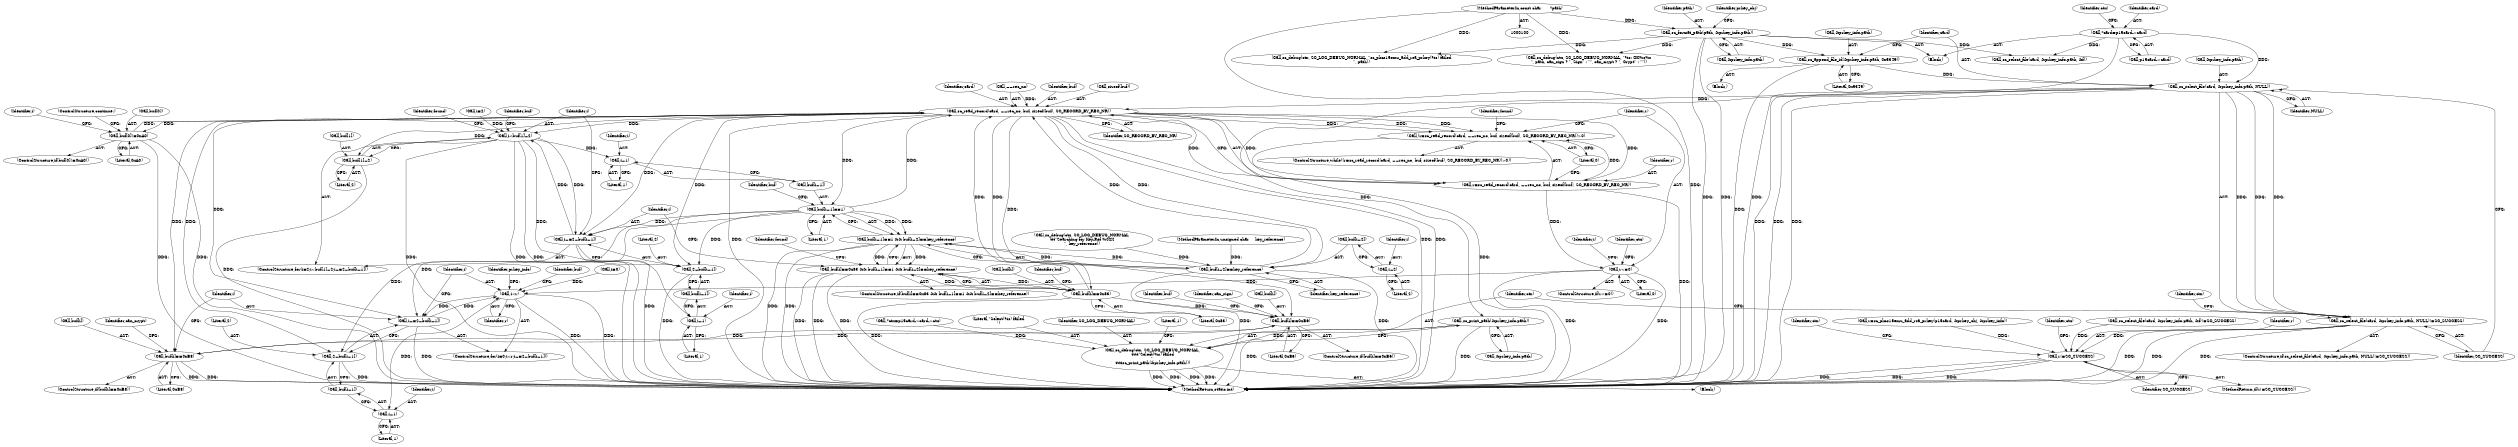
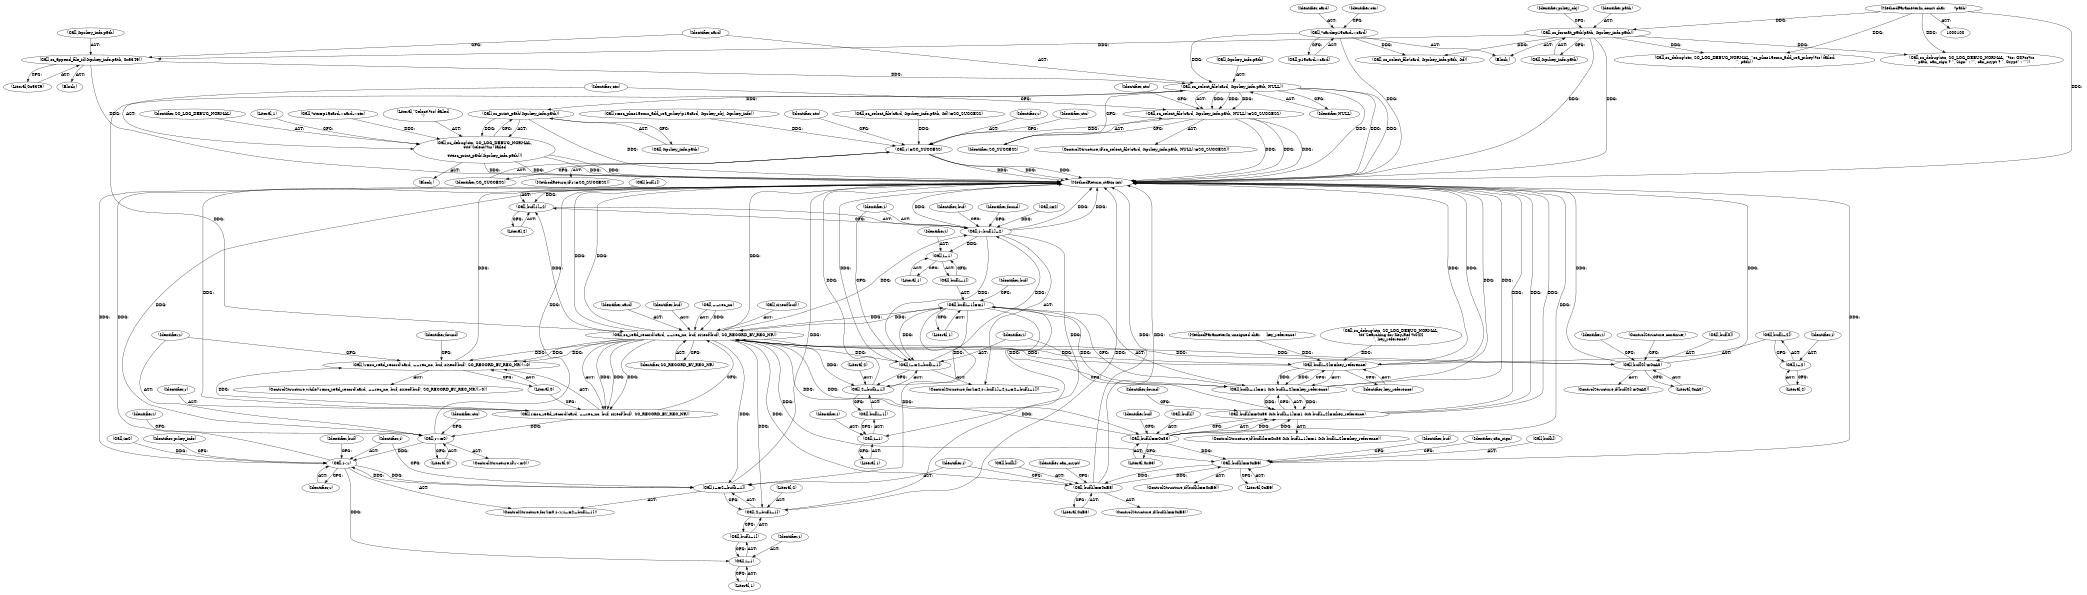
  digraph {
    n1 [label="(Call,sc_select_file(card, &prkey_info.path, NULL))"]
    n2 [label="(Call,sc_select_file(card, &prkey_info.path, NULL)!=SC_SUCCESS)"]
    n3 [label="(Call,sc_print_path(&prkey_info.path))"]
    n4 [label="(Call,sc_read_record(card, ++rec_no, buf, sizeof(buf), SC_RECORD_BY_REC_NR))"]
    n5 [label="(MethodReturn,static int)"]
    n6 [label="(Identifier,NULL)"]
    n7 [label="(Call,r!=SC_SUCCESS)"]
    n8 [label="(ControlStructure,if(sc_select_file(card, &prkey_info.path, NULL)!=SC_SUCCESS))"]
    n9 [label="(Identifier,SC_SUCCESS)"]
    n10 [label="(Call,sc_debug(ctx, SC_LOG_DEBUG_NORMAL,\n \t\t\t\t\"Select(%s) failed\n\",\n \t\t\t\tsc_print_path(&prkey_info.path)))"]
    n11 [label="(Call,&prkey_info.path)"]
    n12 [label="(Call,(r=sc_read_record(card, ++rec_no, buf, sizeof(buf), SC_RECORD_BY_REC_NR))>0)"]
    n13 [label="(Call,r=sc_read_record(card, ++rec_no, buf, sizeof(buf), SC_RECORD_BY_REC_NR))"]
    n14 [label="(Call,i+=2+buf[i+1])"]
    n15 [label="(Call,buf[0]!=0xA0)"]
    n16 [label="(Call,i<buf[1]+2)"]
    n17 [label="(Call,i+=2+buf[i+1])"]
    n18 [label="(Call,buf[1]+2)"]
    n19 [label="(Call,2+buf[i+1])"]
    n20 [label="(Call,buf[i]==0x83)"]
    n21 [label="(Call,buf[i]==0xB6)"]
    n22 [label="(Call,buf[i]==0xB8)"]
    n23 [label="(Call,buf[i+1]==1)"]
    n24 [label="(Call,2+buf[i+1])"]
    n25 [label="(Call,buf[i+2]==key_reference)"]
    n26 [label="(Identifier,SC_RECORD_BY_REC_NR)"]
    n27 [label="(Call,*card=p15card->card)"]
    n28 [label="(Block,)"]
    n29 [label="(Call,p15card->card)"]
    n30 [label="(Call,sc_select_file(card, &prkey_info.path, &f))"]
    n31 [label="(Call,sc_append_file_id(&prkey_info.path, 0x5349))"]
    n32 [label="(Literal,0x5349)"]
    n33 [label="(Block,)"]
    n34 [label="(Call,sc_format_path(path, &prkey_info.path))"]
    n35 [label="(Call,&prkey_info.path)"]
    n36 [label="(Call,sc_debug(ctx, SC_LOG_DEBUG_NORMAL, \"sc_pkcs15emu_add_rsa_prkey(%s) failed\n\", path))"]
    n37 [label="(Call,sc_debug(ctx, SC_LOG_DEBUG_NORMAL, \"%s: OK%s%s\n\", path, can_sign ? \", Sign\" : \"\", can_crypt ? \", Crypt\" : \"\"))"]
    n38 [label="(MethodParameterIn,const char       *path)"]
    1000100
    n40 [label="(Identifier,SC_SUCCESS)"]
    n41 [label="(MethodReturn,if(r!=SC_SUCCESS))"]
    n42 [label="(Block,)"]
    n43 [label="(Literal,0)"]
    n44 [label="(ControlStructure,while((r=sc_read_record(card, ++rec_no, buf, sizeof(buf), SC_RECORD_BY_REC_NR))>0))"]
    n45 [label="(Call,r<=0)"]
    n46 [label="(Call,i<r)"]
    n47 [label="(ControlStructure,for(i=0;i<r;i+=2+buf[i+1]))"]
    n48 [label="(Literal,0xA0)"]
    n49 [label="(ControlStructure,if(buf[0]!=0xA0))"]
    n50 [label="(Call,i+1)"]
    n51 [label="(Call,i+1)"]
    n52 [label="(ControlStructure,for(i=2;i<buf[1]+2;i+=2+buf[i+1]))"]
    n53 [label="(Literal,2)"]
    n54 [label="(Call,buf[i+1])"]
    n55 [label="(Call,buf[i]==0x83 && buf[i+1]==1 && buf[i+2]==key_reference)"]
    n56 [label="(Literal,0x83)"]
    n57 [label="(ControlStructure,if(buf[i]==0xB6))"]
    n58 [label="(Literal,0xB6)"]
    n59 [label="(Literal,0xB8)"]
    n60 [label="(ControlStructure,if(buf[i]==0xB8))"]
    n61 [label="(Call,buf[i+1]==1 && buf[i+2]==key_reference)"]
    n62 [label="(Literal,1)"]
    n63 [label="(Call,buf[i+1])"]
    n64 [label="(Identifier,key_reference)"]
    n65 [label="(Literal,0)"]
    n66 [label="(ControlStructure,if(r<=0))"]
    n67 [label="(Call,i+1)"]
    n68 [label="(Identifier,r)"]
    n69 [label="(Literal,1)"]
    n70 [label="(Literal,1)"]
    n71 [label="(Call,buf[i+1])"]
    n72 [label="(Literal,1)"]
    n73 [label="(Call,i+2)"]
    n74 [label="(Call,buf[i+2])"]
    n75 [label="(Literal,2)"]
    n76 [label="(ControlStructure,if(buf[i]==0x83 && buf[i+1]==1 && buf[i+2]==key_reference))"]
    n77 [label="(Call,sizeof(buf))"]
    n78 [label="(Call,buf[i])"]
    n79 [label="(Call,i=0)"]
    n80 [label="(Identifier,card)"]
    n81 [label="(Identifier,r)"]
    n82 [label="(Identifier,buf)"]
    n83 [label="(Identifier,card)"]
    n84 [label="(Identifier,prkey_info)"]
    n85 [label="(Identifier,i)"]
    n86 [label="(Identifier,i)"]
    n87 [label="(Identifier,SC_LOG_DEBUG_NORMAL)"]
    n88 [label="(ControlStructure,continue;)"]
    n89 [label="(Literal,1)"]
    n90 [label="(Identifier,ctx)"]
    n91 [label="(Identifier,i)"]
    n92 [label="(Call,*ctx=p15card->card->ctx)"]
    n93 [label="(Identifier,buf)"]
    n94 [label="(Identifier,i)"]
    n95 [label="(Identifier,buf)"]
    n96 [label="(Literal,\"Select(%s) failed\n\")"]
    n97 [label="(Identifier,found)"]
    n98 [label="(Identifier,ctx)"]
    n99 [label="(Identifier,ctx)"]
    n100 [label="(Identifier,can_sign)"]
    n101 [label="(Call,buf[1])"]
    n102 [label="(Call,&prkey_info.path)"]
    n103 [label="(Call,buf[i])"]
    n104 [label="(Identifier,buf)"]
    n105 [label="(Call,i=2)"]
    n106 [label="(MethodParameterIn,unsigned char     key_reference)"]
    n107 [label="(Call,r=sc_pkcs15emu_add_rsa_prkey(p15card, &prkey_obj, &prkey_info))"]
    n108 [label="(Identifier,found)"]
    n109 [label="(Identifier,buf)"]
    n110 [label="(Call,buf[i])"]
    n111 [label="(Call,sc_debug(ctx, SC_LOG_DEBUG_NORMAL,\n\t\t\t\"Searching for Key-Ref %02X\n\", key_reference))"]
    n112 [label="(Identifier,ctx)"]
    n113 [label="(Identifier,i)"]
    n114 [label="(Identifier,found)"]
    n115 [label="(Identifier,r)"]
    n116 [label="(Identifier,i)"]
    n117 [label="(Call,sc_select_file(card, &prkey_info.path, &f)!=SC_SUCCESS)"]
    n118 [label="(Identifier,r)"]
    n119 [label="(Call,buf[0])"]
    n120 [label="(Identifier,buf)"]
    n121 [label="(Call,++rec_no)"]
    n122 [label="(Identifier,i)"]
    n123 [label="(Literal,2)"]
    n124 [label="(Literal,2)"]
    n125 [label="(Identifier,can_crypt)"]
    n126 [label="(Identifier,prkey_obj)"]
    n127 [label="(Call,&prkey_info.path)"]
    n128 [label="(Identifier,i)"]
    n129 [label="(Identifier,card)"]
    n130 [label="(Identifier,ctx)"]
    n131 [label="(Identifier,i)"]
    n132 [label="(Identifier,i)"]
    n133 [label="(Identifier,ctx)"]
    n134 [label="(Identifier,path)"]
    n1 -> n2 [label="AST: "]
    n1 -> n2 [label="DDG: "]
    n1 -> n2 [label="DDG: "]
    n1 -> n2 [label="DDG: "]
    n1 -> n3 [label="DDG: "]
    n1 -> n4 [label="DDG: "]
    n1 -> n5 [label="DDG: "]
    n1 -> n5 [label="DDG: "]
    n1 -> n5 [label="DDG: "]
    n1 -> n6 [label="CFG: "]
    n2 -> n5 [label="DDG: "]
    n2 -> n5 [label="DDG: "]
    n2 -> n5 [label="DDG: "]
    n2 -> n7 [label="DDG: "]
    n2 -> n8 [label="AST: "]
    n2 -> n9 [label="CFG: "]
    n3 -> n5 [label="DDG: "]
    n3 -> n10 [label="AST: "]
    n3 -> n10 [label="DDG: "]
    n3 -> n11 [label="CFG: "]
    n4 -> n5 [label="DDG: "]
    n4 -> n5 [label="DDG: "]
    n4 -> n5 [label="DDG: "]
    n4 -> n12 [label="DDG: "]
    n4 -> n12 [label="DDG: "]
    n4 -> n12 [label="DDG: "]
    n4 -> n13 [label="AST: "]
    n4 -> n13 [label="DDG: "]
    n4 -> n13 [label="DDG: "]
    n4 -> n13 [label="DDG: "]
    n4 -> n14 [label="DDG: "]
    n4 -> n15 [label="DDG: "]
    n4 -> n16 [label="DDG: "]
    n4 -> n17 [label="DDG: "]
    n4 -> n18 [label="DDG: "]
    n4 -> n19 [label="DDG: "]
    n4 -> n20 [label="DDG: "]
    n4 -> n21 [label="DDG: "]
    n4 -> n22 [label="DDG: "]
    n4 -> n23 [label="DDG: "]
    n4 -> n24 [label="DDG: "]
    n4 -> n25 [label="DDG: "]
    n4 -> n26 [label="CFG: "]
    n6 -> n1 [label="AST: "]
    n7 -> n5 [label="DDG: "]
    n7 -> n5 [label="DDG: "]
    n7 -> n5 [label="DDG: "]
    n7 -> n40 [label="CFG: "]
    n7 -> n41 [label="AST: "]
    n9 -> n1 [label="CFG: "]
    n9 -> n2 [label="AST: "]
    n10 -> n3 [label="CFG: "]
    n10 -> n5 [label="DDG: "]
    n10 -> n5 [label="DDG: "]
    n10 -> n5 [label="DDG: "]
    n10 -> n5 [label="DDG: "]
    n10 -> n42 [label="AST: "]
    n11 -> n3 [label="AST: "]
    n12 -> n5 [label="DDG: "]
    n12 -> n43 [label="CFG: "]
    n12 -> n44 [label="AST: "]
    n13 -> n4 [label="CFG: "]
    n13 -> n5 [label="DDG: "]
    n13 -> n12 [label="AST: "]
    n13 -> n12 [label="DDG: "]
    n13 -> n45 [label="DDG: "]
    n14 -> n5 [label="DDG: "]
    n14 -> n24 [label="CFG: "]
    n14 -> n46 [label="DDG: "]
    n14 -> n47 [label="AST: "]
    n15 -> n4 [label="DDG: "]
    n15 -> n5 [label="DDG: "]
    n15 -> n5 [label="DDG: "]
    n15 -> n48 [label="CFG: "]
    n15 -> n49 [label="AST: "]
    n16 -> n5 [label="DDG: "]
    n16 -> n5 [label="DDG: "]
    n16 -> n5 [label="DDG: "]
    n16 -> n17 [label="DDG: "]
    n16 -> n18 [label="CFG: "]
    n16 -> n50 [label="DDG: "]
    n16 -> n51 [label="DDG: "]
    n16 -> n52 [label="AST: "]
    n17 -> n5 [label="DDG: "]
    n17 -> n16 [label="DDG: "]
    n17 -> n19 [label="CFG: "]
    n17 -> n52 [label="AST: "]
-   n18 -> n5 [label="DDG: "]
+   n5 -> n18 [label="DDG: "]
    n18 -> n16 [label="AST: "]
    n18 -> n53 [label="CFG: "]
    n19 -> n5 [label="DDG: "]
    n19 -> n17 [label="AST: "]
    n19 -> n54 [label="CFG: "]
    n20 -> n4 [label="DDG: "]
    n20 -> n5 [label="DDG: "]
    n20 -> n21 [label="DDG: "]
    n20 -> n55 [label="AST: "]
    n20 -> n55 [label="DDG: "]
    n20 -> n55 [label="DDG: "]
    n20 -> n56 [label="CFG: "]
    n21 -> n5 [label="DDG: "]
    n21 -> n22 [label="DDG: "]
    n21 -> n57 [label="AST: "]
    n21 -> n58 [label="CFG: "]
    n22 -> n5 [label="DDG: "]
    n22 -> n5 [label="DDG: "]
    n22 -> n21 [label="DDG: "]
    n22 -> n59 [label="CFG: "]
    n22 -> n60 [label="AST: "]
    n23 -> n4 [label="DDG: "]
    n23 -> n14 [label="DDG: "]
    n23 -> n17 [label="DDG: "]
    n23 -> n19 [label="DDG: "]
    n23 -> n24 [label="DDG: "]
    n23 -> n61 [label="AST: "]
    n23 -> n61 [label="DDG: "]
    n23 -> n61 [label="DDG: "]
    n23 -> n62 [label="CFG: "]
    n24 -> n5 [label="DDG: "]
    n24 -> n14 [label="AST: "]
    n24 -> n63 [label="CFG: "]
    n25 -> n4 [label="DDG: "]
    n25 -> n5 [label="DDG: "]
    n25 -> n5 [label="DDG: "]
    n25 -> n61 [label="AST: "]
    n25 -> n61 [label="DDG: "]
    n25 -> n61 [label="DDG: "]
    n25 -> n64 [label="CFG: "]
    n26 -> n4 [label="AST: "]
    n27 -> n1 [label="DDG: "]
    n27 -> n5 [label="DDG: "]
    n27 -> n28 [label="AST: "]
    n27 -> n29 [label="CFG: "]
    n27 -> n30 [label="DDG: "]
    n29 -> n27 [label="AST: "]
    n31 -> n1 [label="DDG: "]
    n31 -> n5 [label="DDG: "]
    n31 -> n32 [label="CFG: "]
    n31 -> n33 [label="AST: "]
    n32 -> n31 [label="AST: "]
    n34 -> n5 [label="DDG: "]
    n34 -> n5 [label="DDG: "]
    n34 -> n28 [label="AST: "]
    n34 -> n30 [label="DDG: "]
    n34 -> n31 [label="DDG: "]
    n34 -> n35 [label="CFG: "]
    n34 -> n36 [label="DDG: "]
    n34 -> n37 [label="DDG: "]
    n35 -> n34 [label="AST: "]
    n38 -> n5 [label="DDG: "]
    n38 -> n34 [label="DDG: "]
    n38 -> n36 [label="DDG: "]
    n38 -> n37 [label="DDG: "]
    n38 -> 1000100 [label="AST: "]
    n40 -> n7 [label="AST: "]
    n43 -> n12 [label="AST: "]
    n43 -> n13 [label="CFG: "]
    n45 -> n5 [label="DDG: "]
    n45 -> n5 [label="DDG: "]
    n45 -> n46 [label="DDG: "]
    n45 -> n65 [label="CFG: "]
    n45 -> n66 [label="AST: "]
    n46 -> n5 [label="DDG: "]
    n46 -> n5 [label="DDG: "]
    n46 -> n14 [label="DDG: "]
    n46 -> n47 [label="AST: "]
    n46 -> n67 [label="DDG: "]
    n46 -> n68 [label="CFG: "]
    n48 -> n15 [label="AST: "]
    n50 -> n54 [label="AST: "]
    n50 -> n70 [label="CFG: "]
    n51 -> n71 [label="AST: "]
    n51 -> n72 [label="CFG: "]
    n53 -> n18 [label="AST: "]
    n54 -> n19 [label="AST: "]
    n54 -> n50 [label="CFG: "]
    n55 -> n5 [label="DDG: "]
    n55 -> n5 [label="DDG: "]
    n55 -> n5 [label="DDG: "]
    n55 -> n20 [label="CFG: "]
    n55 -> n61 [label="CFG: "]
    n55 -> n76 [label="AST: "]
    n56 -> n20 [label="AST: "]
    n58 -> n21 [label="AST: "]
    n59 -> n22 [label="AST: "]
    n61 -> n5 [label="DDG: "]
    n61 -> n5 [label="DDG: "]
    n61 -> n23 [label="CFG: "]
    n61 -> n25 [label="CFG: "]
    n61 -> n55 [label="AST: "]
    n61 -> n55 [label="DDG: "]
    n61 -> n55 [label="DDG: "]
    n62 -> n23 [label="AST: "]
    n63 -> n24 [label="AST: "]
    n63 -> n67 [label="CFG: "]
    n64 -> n25 [label="AST: "]
    n65 -> n45 [label="AST: "]
    n67 -> n63 [label="AST: "]
    n67 -> n69 [label="CFG: "]
    n68 -> n46 [label="AST: "]
    n69 -> n67 [label="AST: "]
    n70 -> n50 [label="AST: "]
    n71 -> n23 [label="AST: "]
    n71 -> n51 [label="CFG: "]
    n72 -> n51 [label="AST: "]
    n73 -> n74 [label="AST: "]
    n73 -> n75 [label="CFG: "]
    n74 -> n25 [label="AST: "]
    n74 -> n73 [label="CFG: "]
    n75 -> n73 [label="AST: "]
    n77 -> n4 [label="AST: "]
    n78 -> n22 [label="AST: "]
    n79 -> n46 [label="DDG: "]
    n80 -> n4 [label="AST: "]
    n81 -> n13 [label="AST: "]
    n82 -> n21 [label="CFG: "]
    n83 -> n1 [label="AST: "]
    n83 -> n31 [label="CFG: "]
    n84 -> n46 [label="CFG: "]
    n85 -> n15 [label="CFG: "]
    n86 -> n51 [label="AST: "]
    n87 -> n10 [label="AST: "]
    n88 -> n15 [label="CFG: "]
    n89 -> n10 [label="CFG: "]
    n90 -> n2 [label="CFG: "]
    n91 -> n73 [label="AST: "]
    n92 -> n10 [label="DDG: "]
    n93 -> n20 [label="CFG: "]
    n94 -> n14 [label="AST: "]
    n94 -> n22 [label="CFG: "]
    n95 -> n16 [label="CFG: "]
    n96 -> n10 [label="AST: "]
    n97 -> n16 [label="CFG: "]
    n98 -> n2 [label="CFG: "]
    n98 -> n10 [label="AST: "]
    n99 -> n27 [label="CFG: "]
    n100 -> n21 [label="CFG: "]
    n101 -> n18 [label="AST: "]
    n102 -> n31 [label="AST: "]
    n103 -> n20 [label="AST: "]
    n104 -> n4 [label="AST: "]
    n105 -> n16 [label="DDG: "]
    n106 -> n25 [label="DDG: "]
    n107 -> n7 [label="DDG: "]
    n108 -> n55 [label="CFG: "]
    n109 -> n23 [label="CFG: "]
    n110 -> n21 [label="AST: "]
    n111 -> n25 [label="DDG: "]
    n112 -> n7 [label="CFG: "]
    n113 -> n14 [label="CFG: "]
    n113 -> n46 [label="AST: "]
    n114 -> n12 [label="CFG: "]
    n115 -> n12 [label="CFG: "]
    n115 -> n45 [label="AST: "]
    n116 -> n16 [label="AST: "]
    n116 -> n17 [label="CFG: "]
    n117 -> n7 [label="DDG: "]
    n118 -> n7 [label="AST: "]
    n119 -> n15 [label="AST: "]
    n120 -> n46 [label="CFG: "]
    n121 -> n4 [label="AST: "]
    n121 -> n4 [label="DDG: "]
    n122 -> n67 [label="AST: "]
    n123 -> n19 [label="AST: "]
    n124 -> n24 [label="AST: "]
    n125 -> n22 [label="CFG: "]
    n126 -> n34 [label="CFG: "]
    n127 -> n1 [label="AST: "]
    n128 -> n17 [label="AST: "]
    n128 -> n55 [label="CFG: "]
    n129 -> n27 [label="AST: "]
    n130 -> n7 [label="CFG: "]
    n131 -> n45 [label="CFG: "]
    n132 -> n50 [label="AST: "]
    n133 -> n45 [label="CFG: "]
    n134 -> n34 [label="AST: "]
  }
